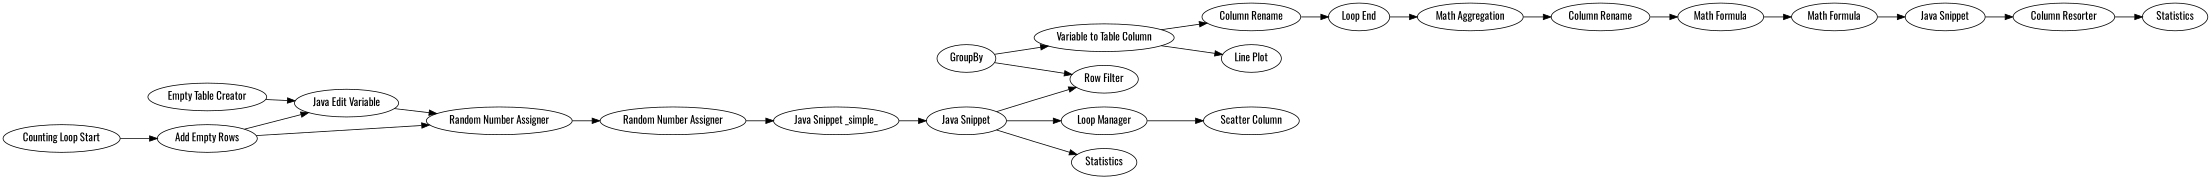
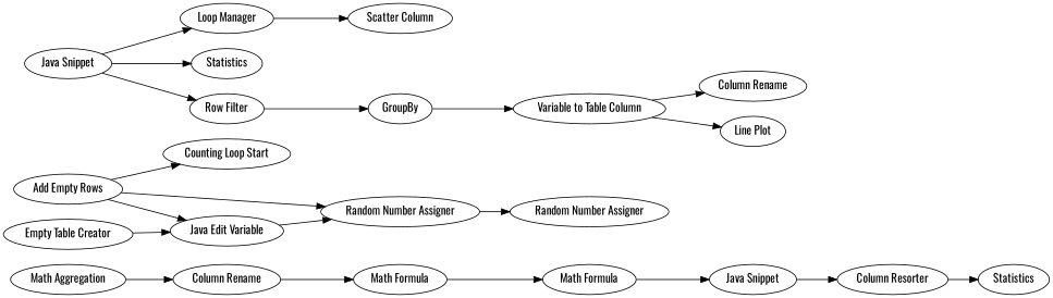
  digraph {
    fontname=Oswald
    rankdir=LR
    node [fontname=Oswald]
    edge [fontname=Oswald]
    n1 [label="Column Rename"]
    n2 [label="Math Formula"]
    n3 [label="Math Formula"]
    n4 [label="Java Snippet"]
    n5 [label="Counting Loop Start"]
    n6 [label="Add Empty Rows"]
    n7 [label="Random Number Assigner"]
    n8 [label="Java Edit Variable"]
    n9 [label="Random Number Assigner"]
    n10 [label="Java Snippet"]
    n11 [label="Loop Manager"]
    n12 [label=Statistics]
    n13 [label="Row Filter"]
    n14 [label="Scatter Column"]
    n15 [label=GroupBy]
-   n16 [label="Java Snippet _simple_"]
    n17 [label="Variable to Table Column"]
    n18 [label="Column Rename"]
    n19 [label="Line Plot"]
-   n20 [label="Loop End"]
    n21 [label="Math Aggregation"]
    n22 [label="Column Resorter"]
    n23 [label=Statistics]
    n24 [label="Empty Table Creator"]
    n1 -> n2
    n2 -> n3
    n3 -> n4
    n4 -> n22
-   n5 -> n6
+   n6 -> n5
    n6 -> n7
    n6 -> n8
    n7 -> n9
    n8 -> n7
-   n9 -> n16
    n10 -> n11
    n10 -> n12
    n10 -> n13
    n11 -> n14
-   n15 -> n13
+   n13 -> n15
    n15 -> n17
-   n16 -> n10
    n17 -> n18
    n17 -> n19
-   n18 -> n20
-   n20 -> n21
    n21 -> n1
    n22 -> n23
    n24 -> n8
  }
